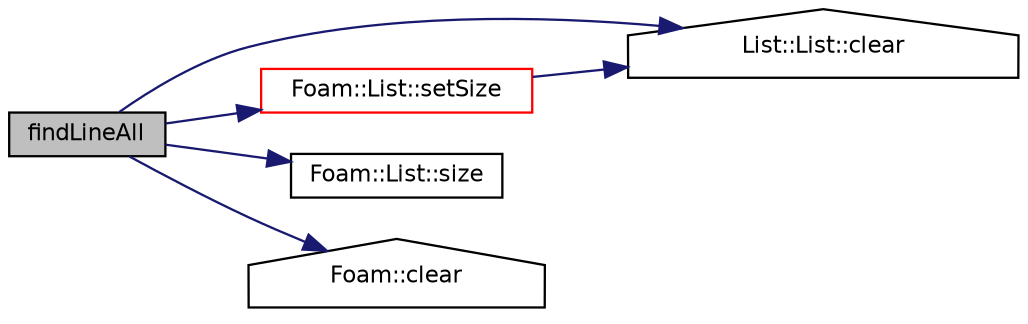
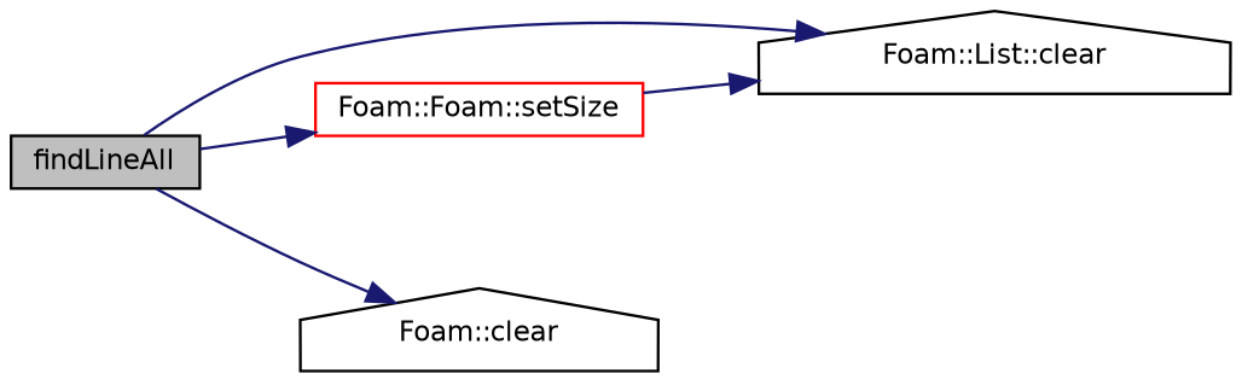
  digraph {
    rankdir=LR
    node [color=black fontname=Helvetica fontsize=10 shape=box]
    edge [color=midnightblue fontname=Helvetica fontsize=10 labelfontname=Helvetica labelfontsize=10 style=solid]
    n1 [fillcolor=grey75 fontcolor=black height=0.2 label=findLineAll style=filled width=0.4]
-   n2 [height=0.2 label="List::List::clear" shape=house width=0.4]
-   n3 [color=red height=0.2 label="Foam::List::setSize" width=0.4]
-   n4 [height=0.2 label="Foam::List::size" width=0.4]
+   n2 [height=0.2 label="Foam::List::clear" shape=house width=0.4]
+   n3 [color=red height=0.2 label="Foam::Foam::setSize" width=0.4]
    n5 [height=0.2 label="Foam::clear" shape=house width=0.4]
    n1 -> n2
    n1 -> n3
-   n1 -> n4
    n1 -> n5
    n3 -> n2
  }
